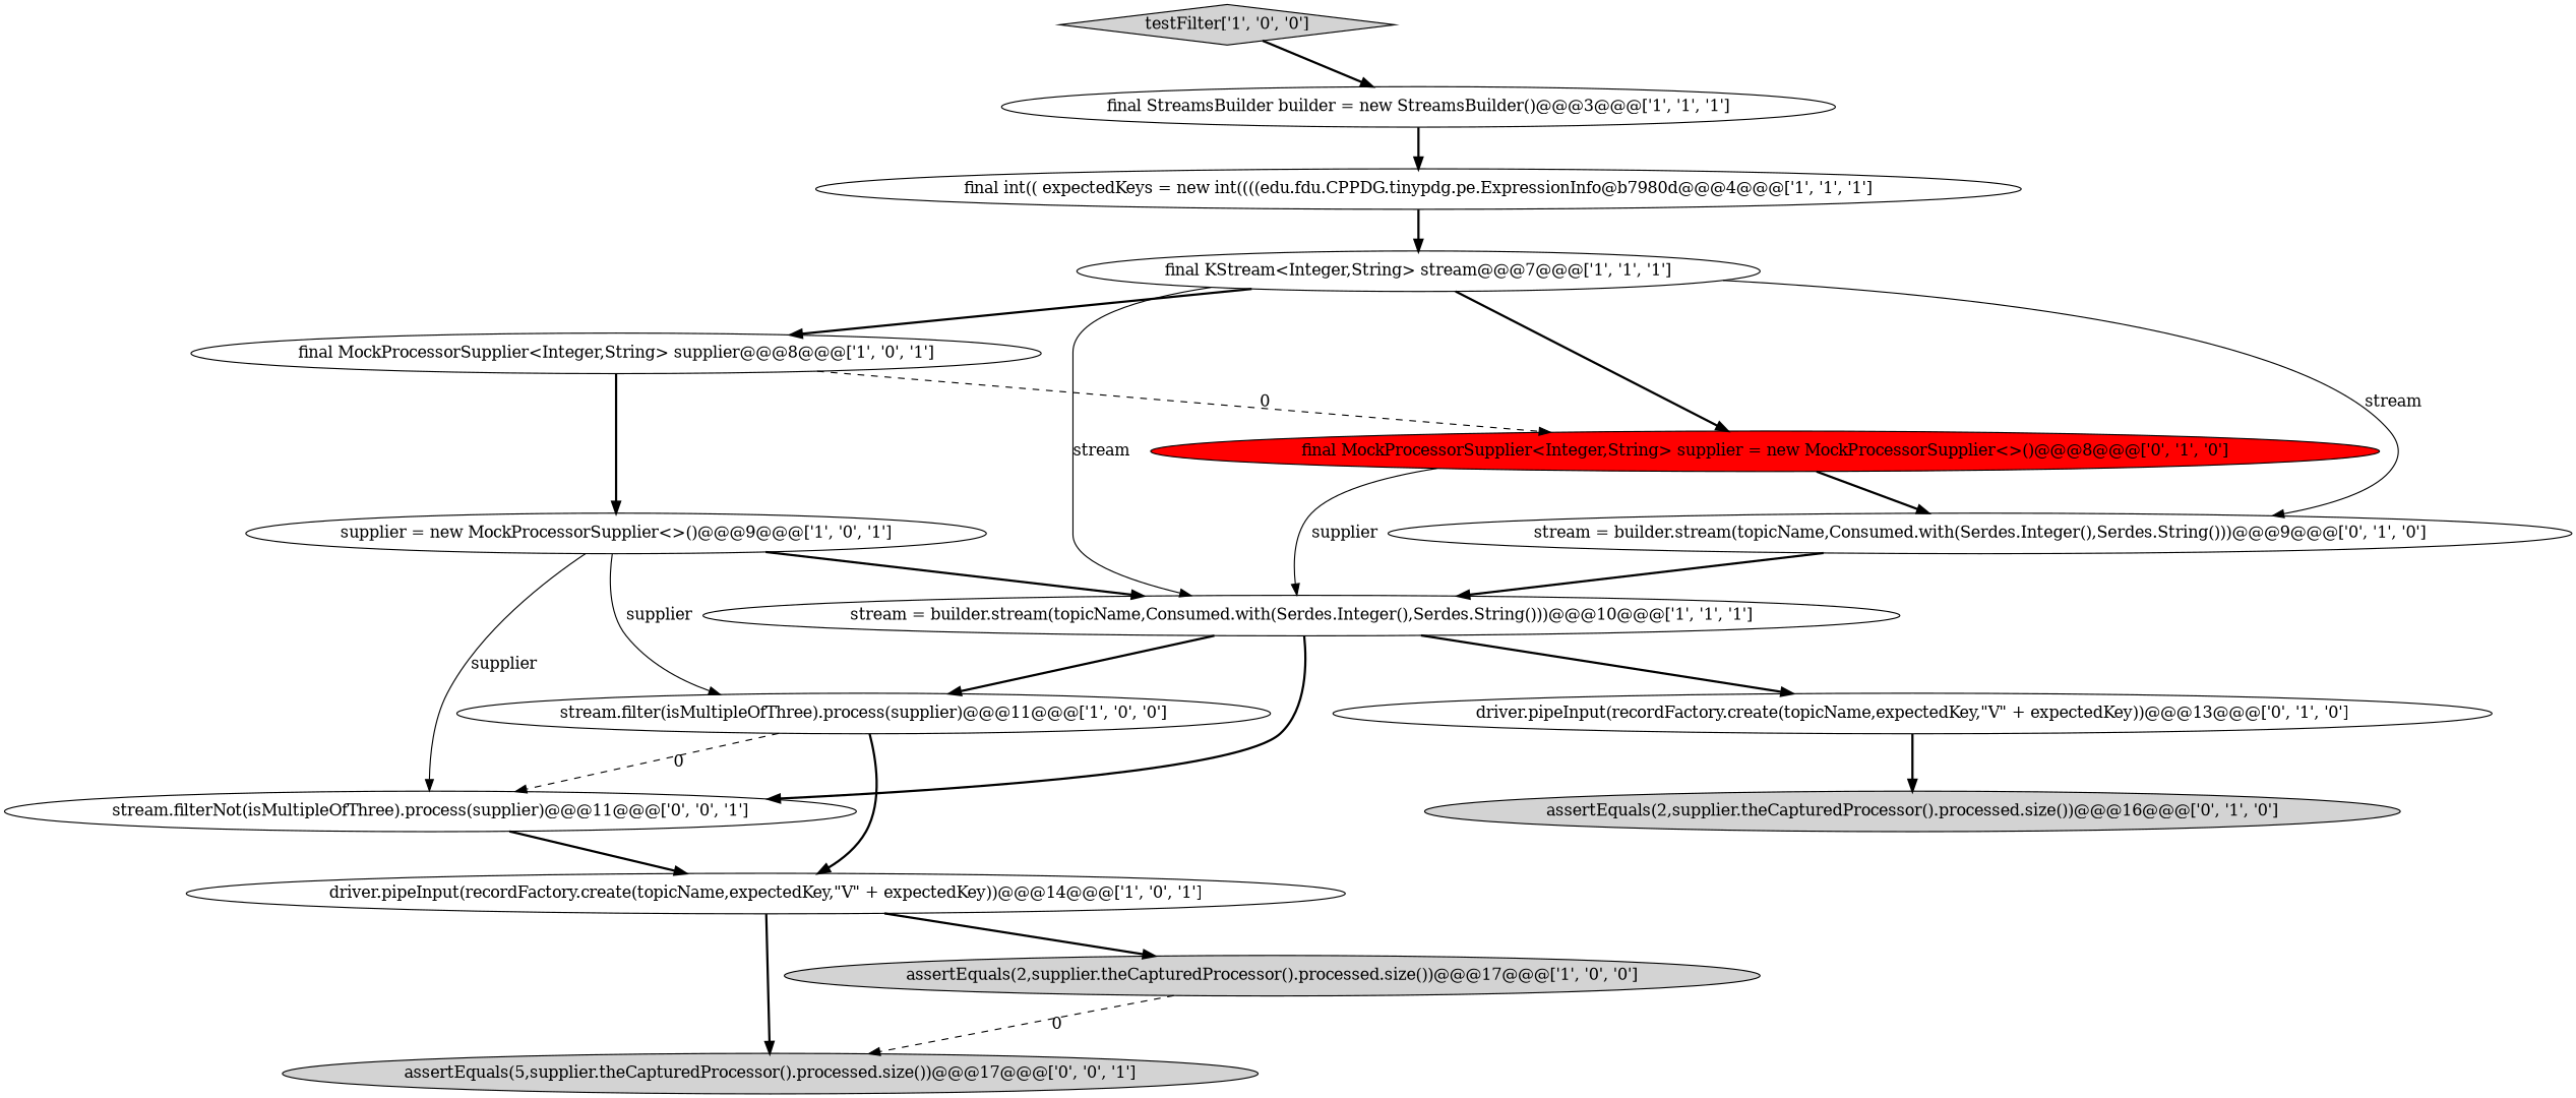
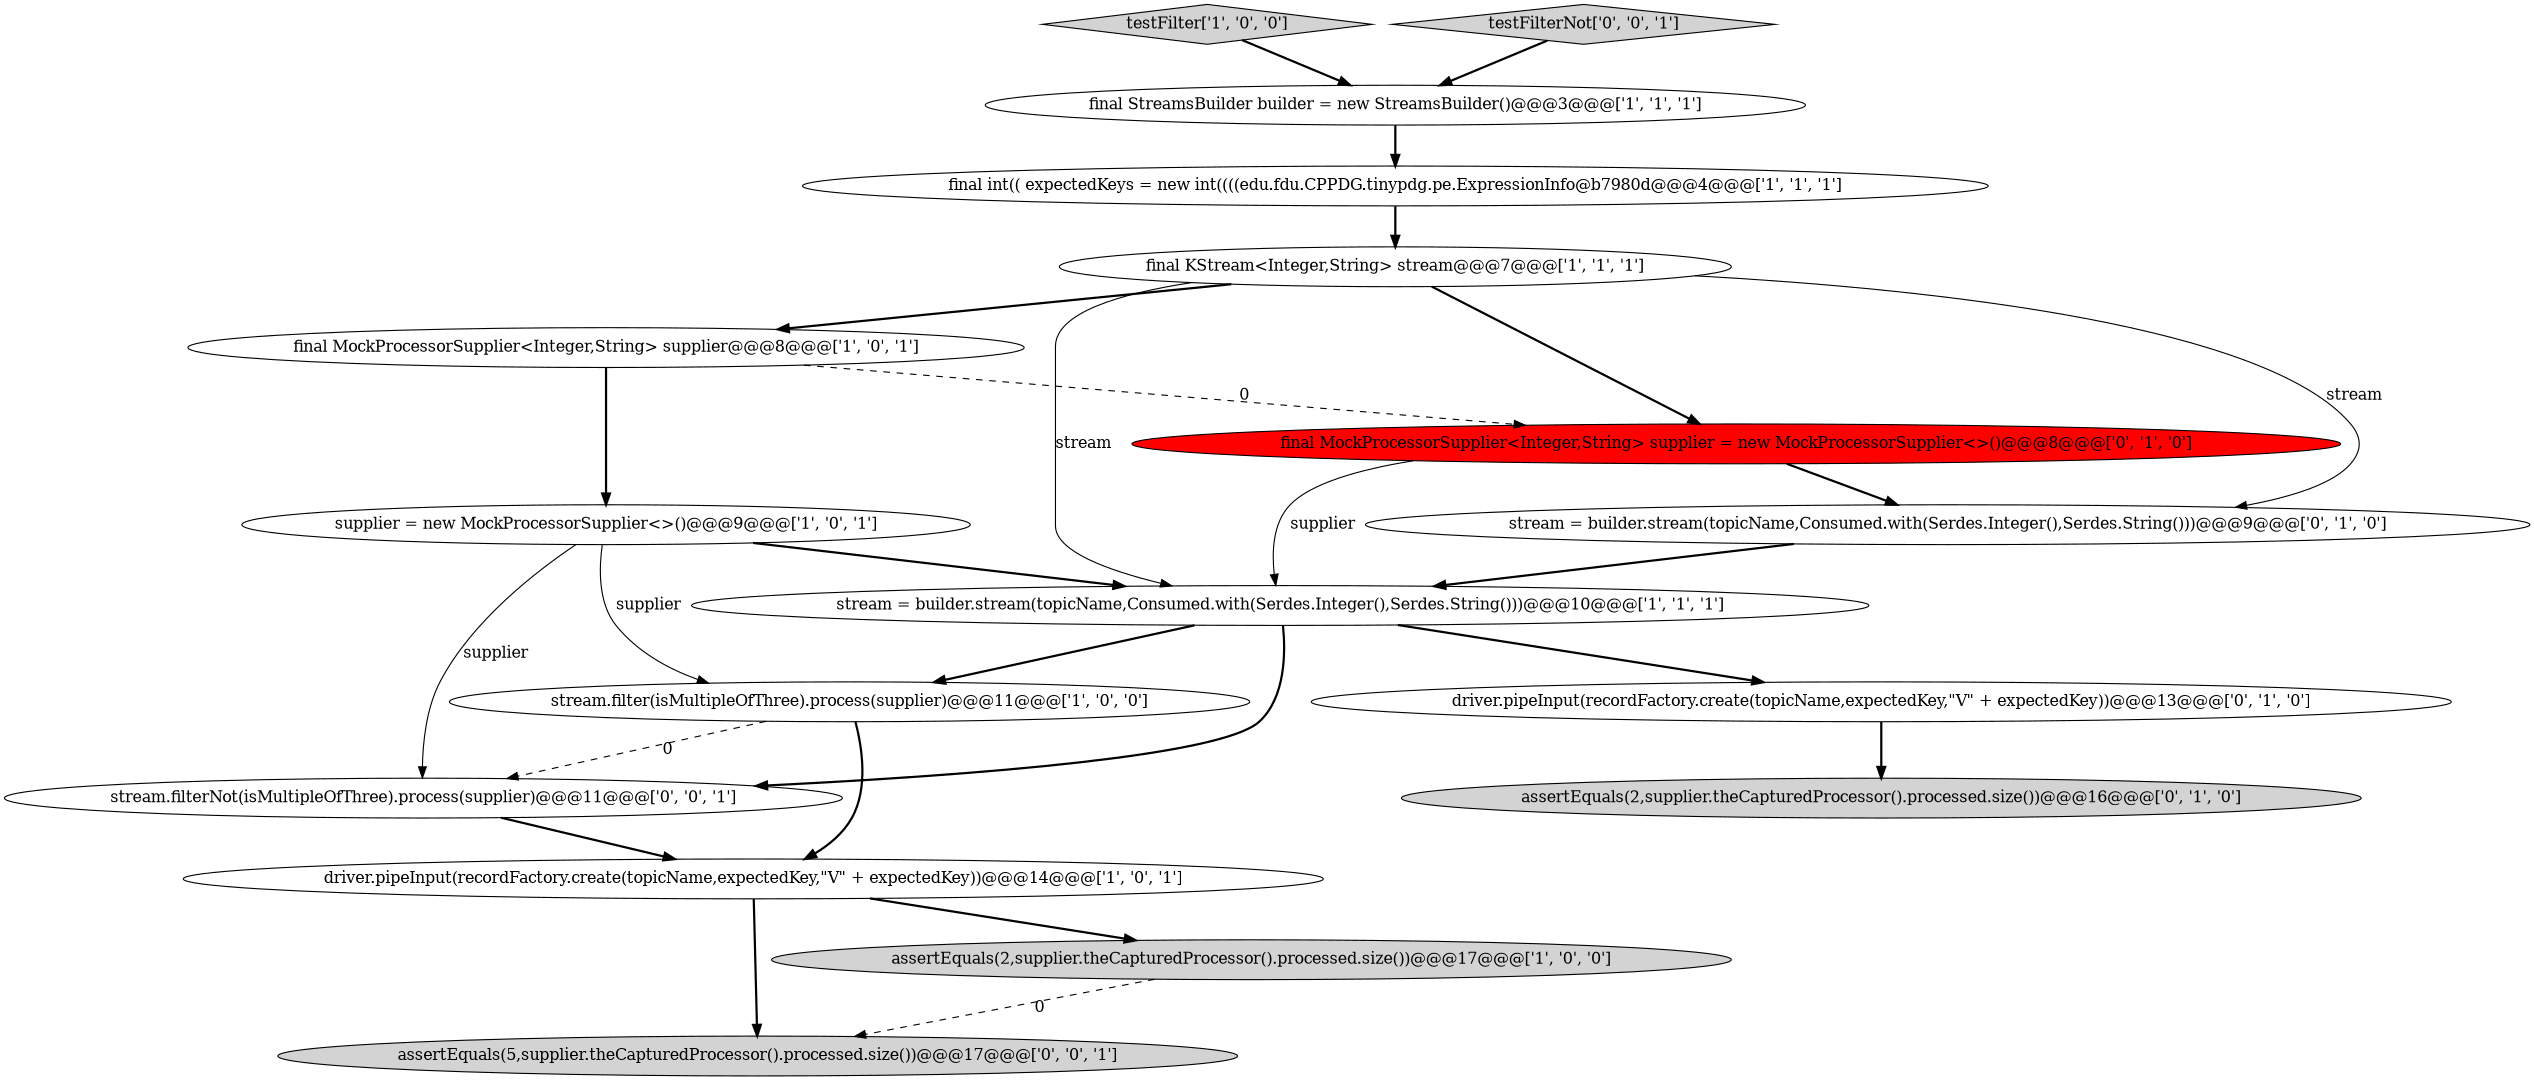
  digraph {
    node [fillcolor=white shape=ellipse style=filled]
    edge [style=bold]
    n1 [label="final StreamsBuilder builder = new StreamsBuilder()@@@3@@@['1', '1', '1']"]
    n2 [label="final int(( expectedKeys = new int((((edu.fdu.CPPDG.tinypdg.pe.ExpressionInfo@b7980d@@@4@@@['1', '1', '1']"]
    n3 [label="stream.filter(isMultipleOfThree).process(supplier)@@@11@@@['1', '0', '0']"]
    n4 [label="stream.filterNot(isMultipleOfThree).process(supplier)@@@11@@@['0', '0', '1']"]
    n5 [label="driver.pipeInput(recordFactory.create(topicName,expectedKey,\"V\" + expectedKey))@@@14@@@['1', '0', '1']"]
    n6 [fillcolor=lightgray label="assertEquals(2,supplier.theCapturedProcessor().processed.size())@@@17@@@['1', '0', '0']"]
    n7 [fillcolor=lightgray label="assertEquals(5,supplier.theCapturedProcessor().processed.size())@@@17@@@['0', '0', '1']"]
    n8 [fillcolor=lightgray label="assertEquals(2,supplier.theCapturedProcessor().processed.size())@@@16@@@['0', '1', '0']"]
    n9 [label="stream = builder.stream(topicName,Consumed.with(Serdes.Integer(),Serdes.String()))@@@9@@@['0', '1', '0']"]
    n10 [label="stream = builder.stream(topicName,Consumed.with(Serdes.Integer(),Serdes.String()))@@@10@@@['1', '1', '1']"]
    n11 [label="driver.pipeInput(recordFactory.create(topicName,expectedKey,\"V\" + expectedKey))@@@13@@@['0', '1', '0']"]
    n12 [label="final KStream<Integer,String> stream@@@7@@@['1', '1', '1']"]
    n13 [label="final MockProcessorSupplier<Integer,String> supplier@@@8@@@['1', '0', '1']"]
    n14 [fillcolor=red label="final MockProcessorSupplier<Integer,String> supplier = new MockProcessorSupplier<>()@@@8@@@['0', '1', '0']"]
    n15 [fillcolor=lightgray label="testFilter['1', '0', '0']" shape=diamond]
    n16 [label="supplier = new MockProcessorSupplier<>()@@@9@@@['1', '0', '1']"]
+   n17 [fillcolor=lightgray label="testFilterNot['0', '0', '1']" shape=diamond]
    n1 -> n2
    n2 -> n12
    n3 -> n4 [label=0 style=dashed]
    n3 -> n5
    n4 -> n5
    n5 -> n6
    n5 -> n7
    n6 -> n7 [label=0 style=dashed]
    n9 -> n10
    n10 -> n3
    n10 -> n4
    n10 -> n11
    n11 -> n8
    n12 -> n9 [label=stream style=solid]
    n12 -> n10 [label=stream style=solid]
    n12 -> n13
    n12 -> n14
    n13 -> n14 [label=0 style=dashed]
    n13 -> n16
    n14 -> n9
    n14 -> n10 [label=supplier style=solid]
    n15 -> n1
    n16 -> n3 [label=supplier style=solid]
    n16 -> n4 [label=supplier style=solid]
    n16 -> n10
+   n17 -> n1
  }
